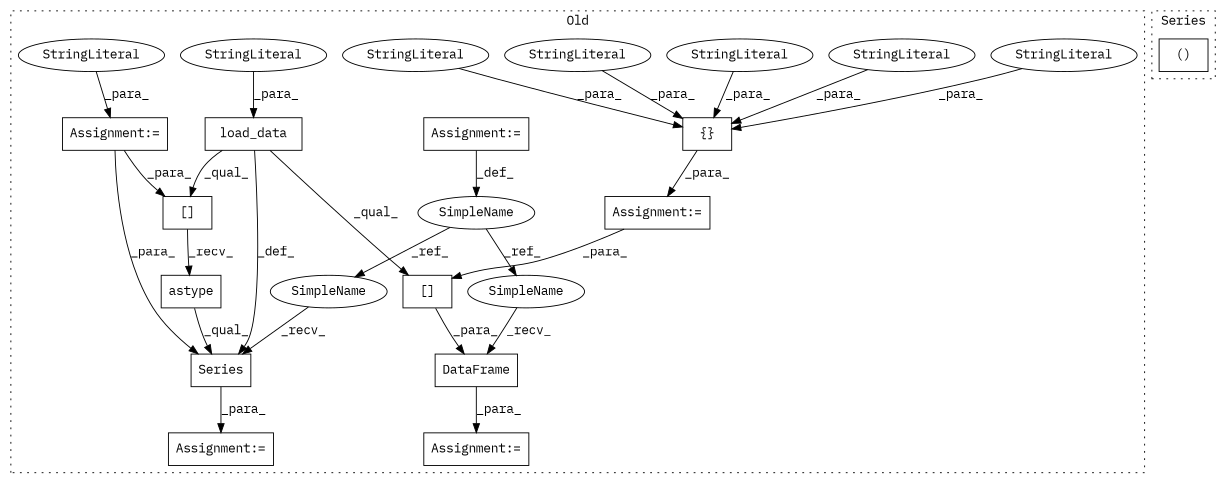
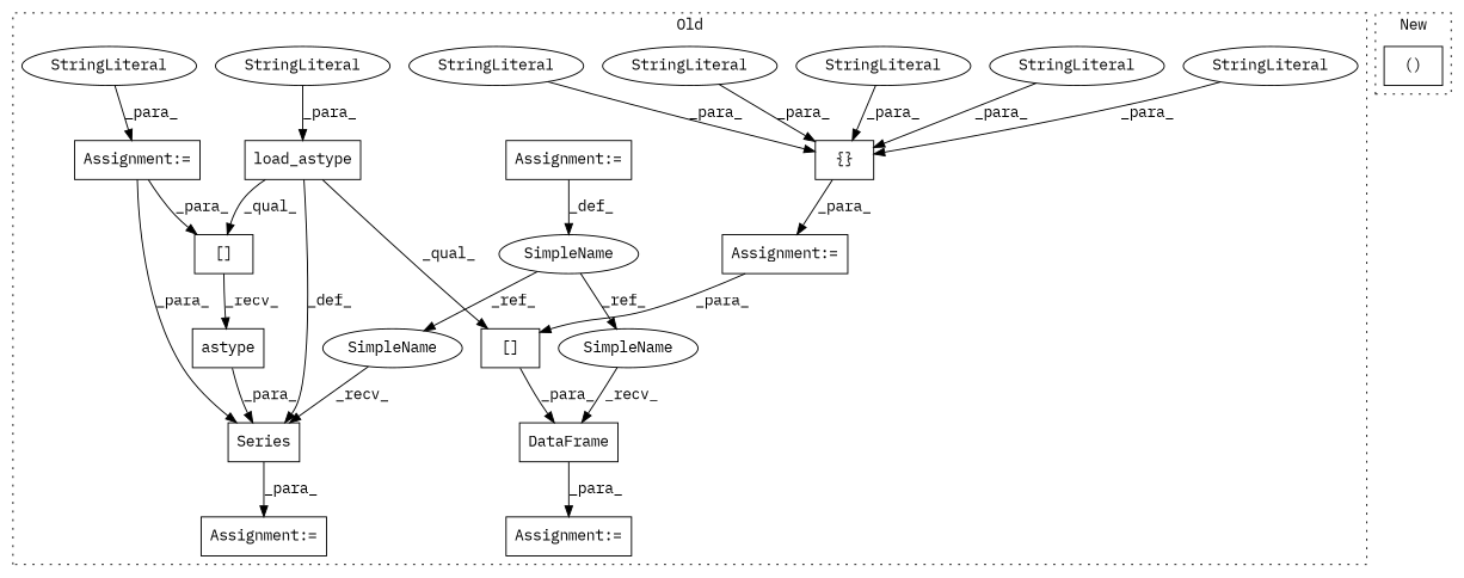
  digraph {
    fontname="IBM Plex Mono"
    node [a=45 fontname="IBM Plex Mono" l=1 s=7917 shape=box]
    edge [fontname="IBM Plex Mono"]
-   n1 [a=32 l="10,1" label=load_data s="8054,8072"]
+   n1 [a=32 l="10,1" label=load_astype s="8054,8072"]
    n2 [a=7 label="Assignment:=" s=8271]
    n3 [l=8 label=StringLiteral s=8064 shape=ellipse]
    n4 [a=2 l="5,1" label="[]" s="8285,8298"]
    n5 [a=4 l="1,1" label="{}" s="8127,8263"]
    n6 [l=27 label=StringLiteral s=8236 shape=ellipse]
    n7 [l=22 label=StringLiteral s=8128 shape=ellipse]
    n8 [l=11 label=StringLiteral s=8166 shape=ellipse]
    n9 [l=14 label=StringLiteral s=8221 shape=ellipse]
    n10 [l=14 label=StringLiteral s=8151 shape=ellipse]
    n11 [a=2 l="5,1" label="[]" s="8318,8329"]
    n12 [a=7 label="Assignment:=" s=8114]
    n13 [a=7 label="Assignment:=" s=8307]
    n14 [a=32 l="7,1" label=astype s="8331,8343"]
    n15 [a=32 l="7,1" label=Series s="8311,8344"]
    n16 [a=42 l=2 label=SimpleName shape=ellipse]
    n17 [a=32 l="10,1" label=DataFrame s="8275,8299"]
    n18 [a=7 l=2 label="Assignment:="]
    n19 [a=7 label="Assignment:=" s=8085]
    n20 [l=14 label=StringLiteral s=8086 shape=ellipse]
    n21 [a=42 l=2 label=SimpleName s=8308 shape=ellipse]
    n22 [a=42 l=2 label=SimpleName s=8272 shape=ellipse]
    n23 [a=106 l=15 label="()" s=8427]
    subgraph cluster_1 {
      label=Old
      style=dotted
      n1
      n2
      n3
      n4
      n5
      n6
      n7
      n8
      n9
      n10
      n11
      n12
      n13
      n14
      n15
      n16
      n17
      n18
      n19
      n20
      n21
      n22
    }
    subgraph cluster_2 {
-     label=Series
+     label=New
      style=dotted
      n23
    }
    n1 -> n4 [label=_qual_]
    n1 -> n11 [label=_qual_]
    n1 -> n15 [label=_def_]
    n3 -> n1 [label=_para_]
    n4 -> n17 [label=_para_]
    n5 -> n12 [label=_para_]
    n6 -> n5 [label=_para_]
    n7 -> n5 [label=_para_]
    n8 -> n5 [label=_para_]
    n9 -> n5 [label=_para_]
    n10 -> n5 [label=_para_]
    n11 -> n14 [label=_recv_]
    n12 -> n4 [label=_para_]
-   n14 -> n15 [label=_qual_]
+   n14 -> n15 [label=_para_]
    n15 -> n13 [label=_para_]
    n16 -> n21 [label=_ref_]
    n16 -> n22 [label=_ref_]
    n17 -> n2 [label=_para_]
    n18 -> n16 [label=_def_]
    n19 -> n11 [label=_para_]
    n19 -> n15 [label=_para_]
    n20 -> n19 [label=_para_]
    n21 -> n15 [label=_recv_]
    n22 -> n17 [label=_recv_]
  }
